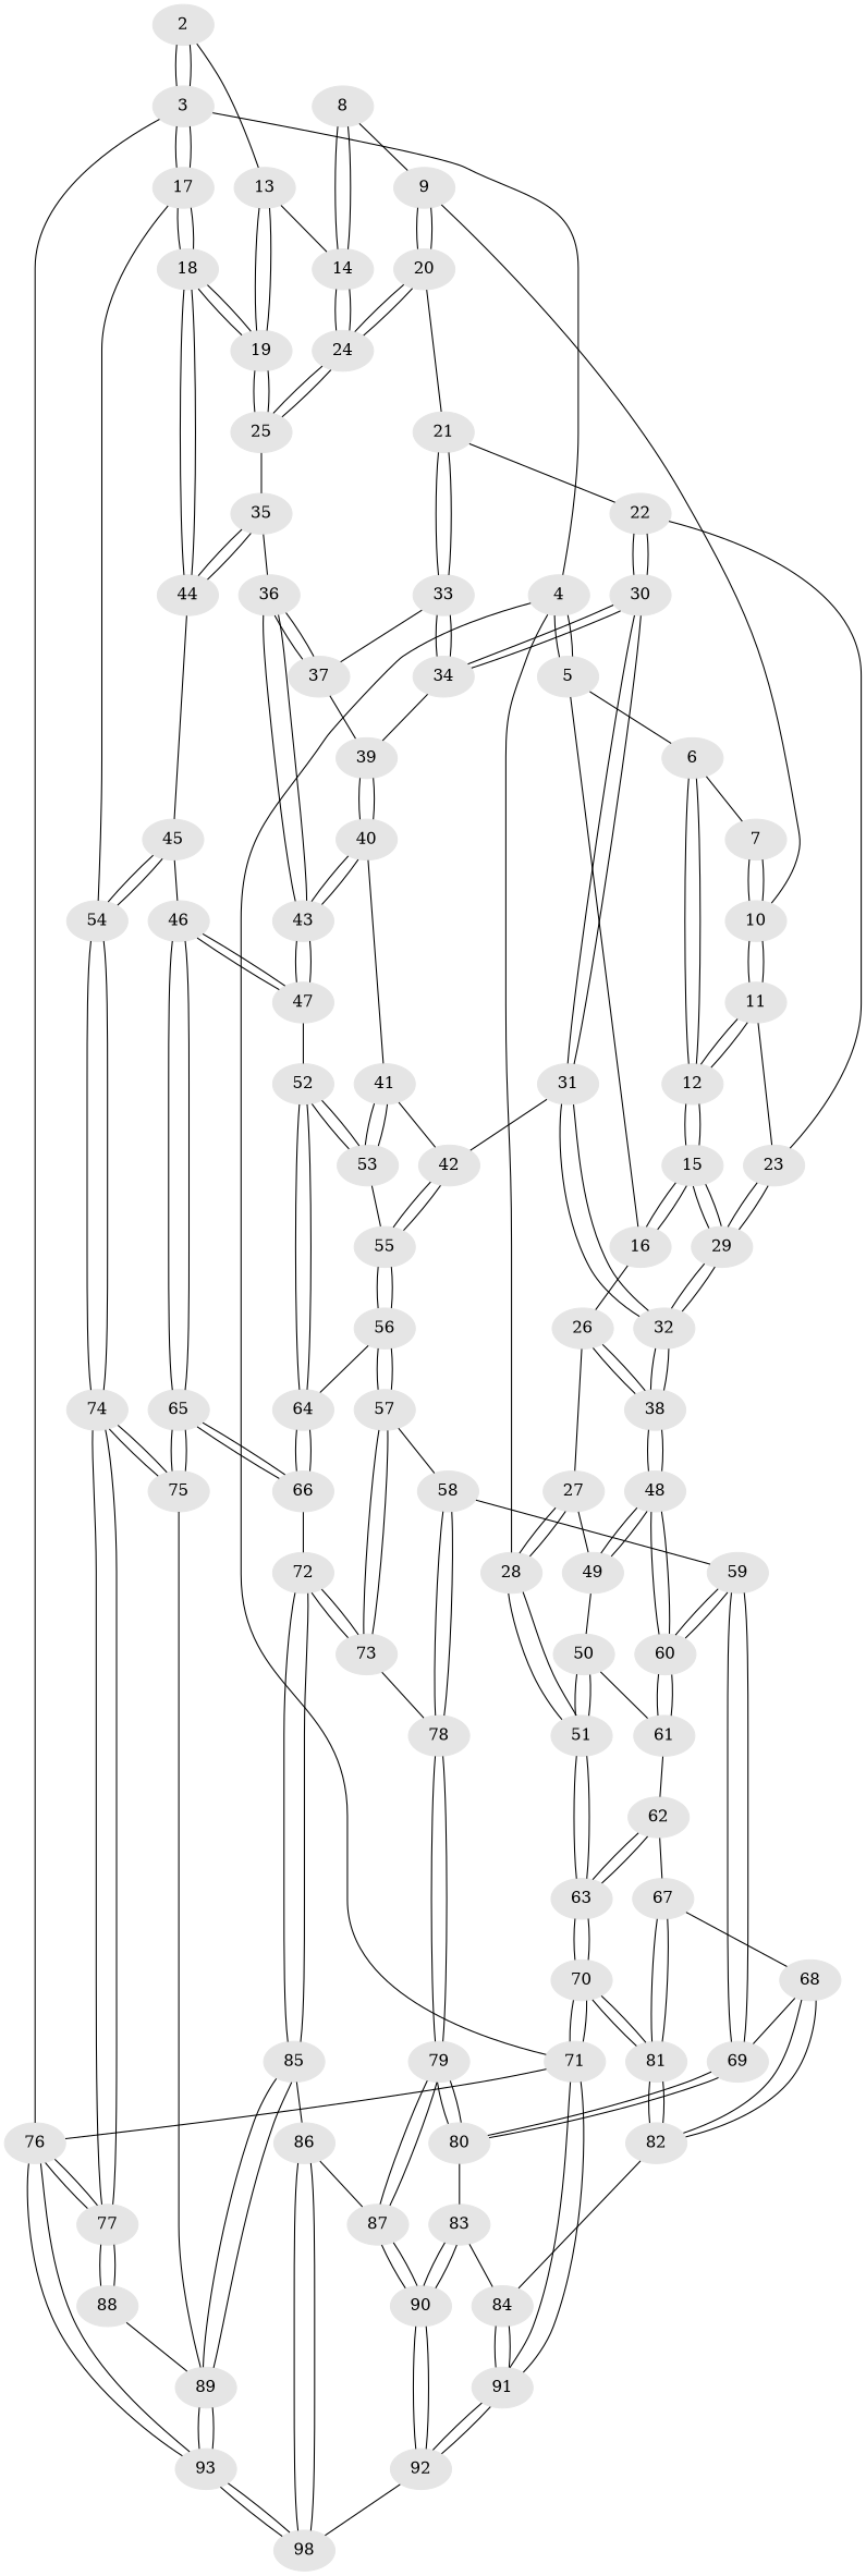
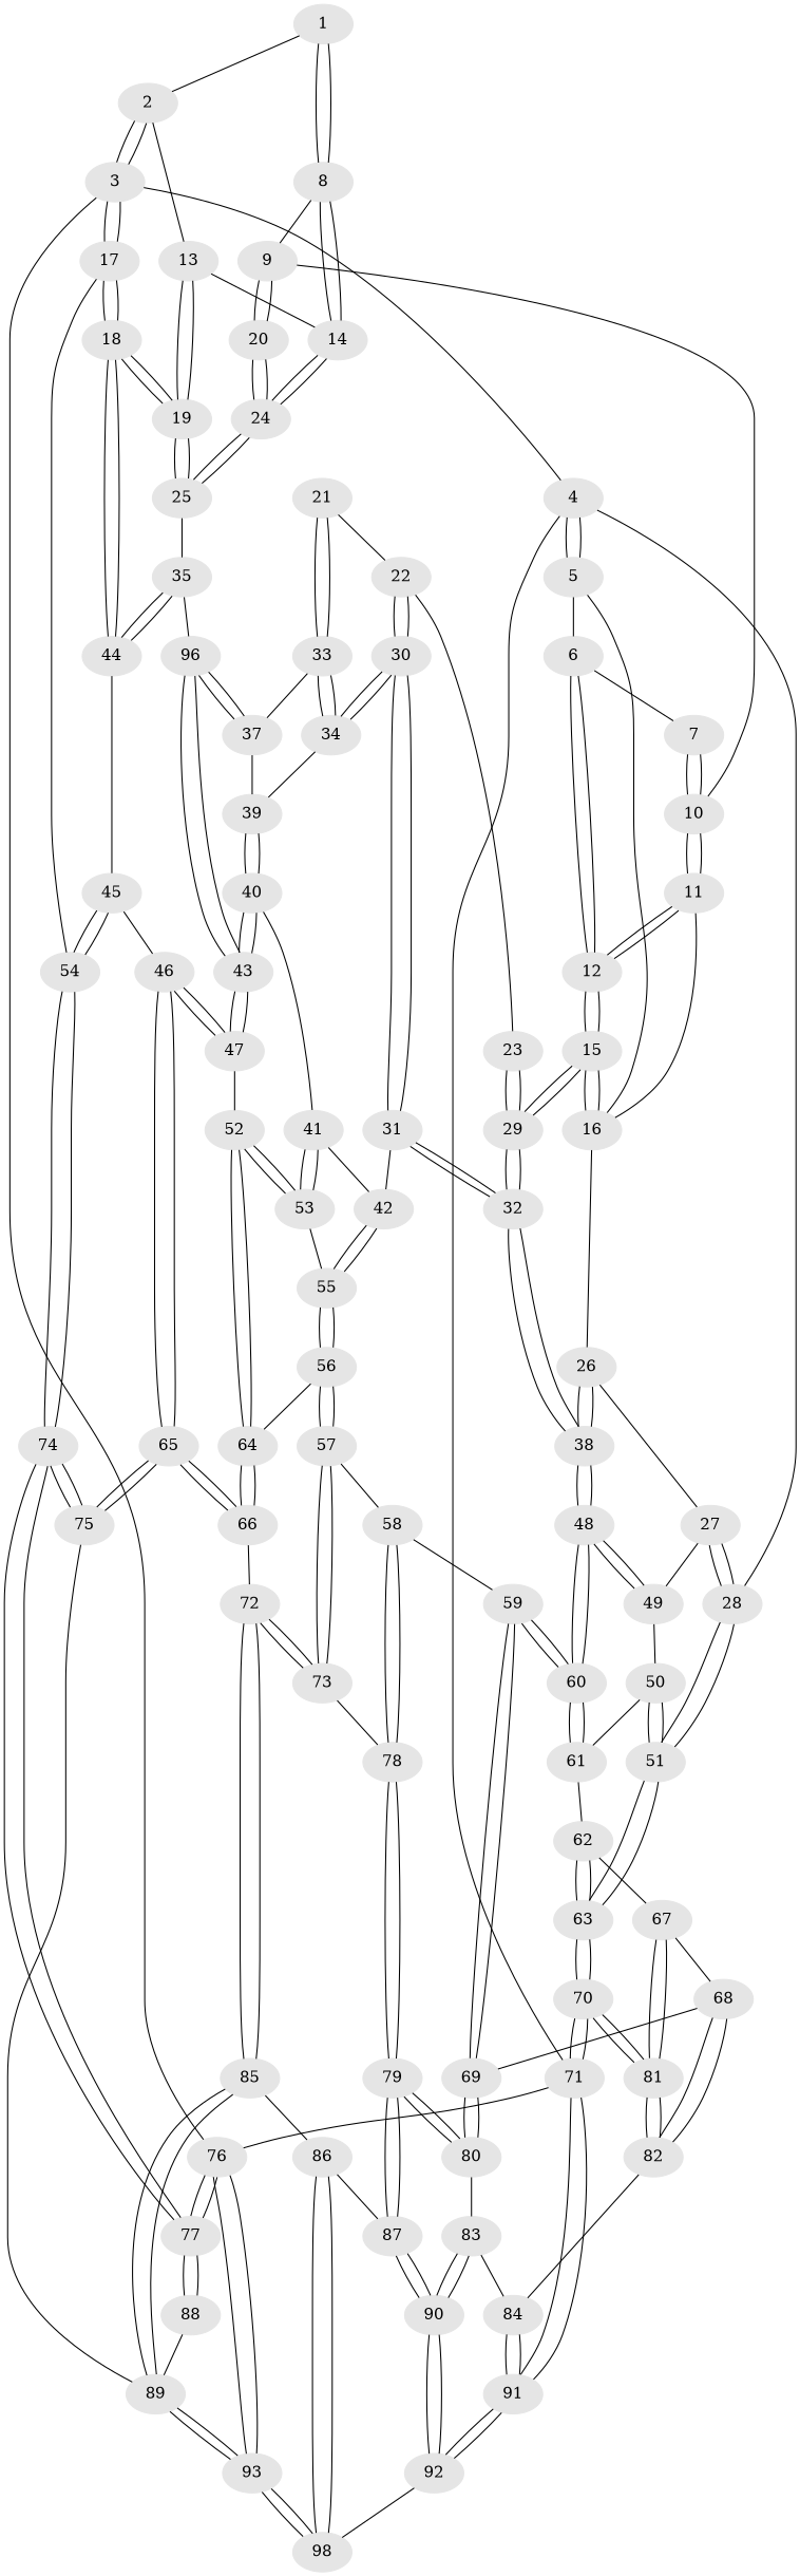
  graph {
    node [color=gray90 style=filled]
+   1
    2
    8
    3
    13
    9
    14
    4
    17
    76
    19
    5
    28
    71
    18
    54
    77
    93
    6
    16
    51
    91
    7
    12
    26
    10
    15
    11
    20
    24
    21
    23
    29
    25
    32
    27
    38
    44
    74
    45
    35
    22
    33
    30
    34
    37
    31
-   36
+   36 [label=96]
    49
    48
    50
    63
    42
    39
    55
    40
    43
    47
    60
    41
    53
    56
    52
    46
    65
    66
    75
    64
    61
    62
    70
    57
    58
    73
    59
    78
    69
    79
    80
    67
    68
    81
    72
    89
    85
    82
    84
    83
    92
    86
    88
    n92 [label=98]
    87
    90
+   1 -- 2
+   1 -- 8
+   1 -- 8
    2 -- 3
    2 -- 3
    2 -- 13
    8 -- 9
    8 -- 14
    8 -- 14
    3 -- 4
    3 -- 17
    3 -- 17
    3 -- 76
    13 -- 14
    13 -- 19
    13 -- 19
    9 -- 10
    9 -- 20
    9 -- 20
    14 -- 24
    14 -- 24
    4 -- 5
    4 -- 5
    4 -- 28
    4 -- 71
    17 -- 18
    17 -- 18
    17 -- 54
    76 -- 77
    76 -- 77
    76 -- 93
    76 -- 93
    19 -- 25
    19 -- 25
    5 -- 6
    5 -- 16
    28 -- 51
    28 -- 51
    71 -- 76
    71 -- 91
    71 -- 91
    18 -- 19
    18 -- 19
    18 -- 44
    18 -- 44
    54 -- 74
    54 -- 74
    77 -- 88
    77 -- 88
    93 -- n92
    93 -- n92
    6 -- 7
    6 -- 12
    6 -- 12
    16 -- 26
    51 -- 63
    51 -- 63
    91 -- 92
    91 -- 92
    7 -- 10
    7 -- 10
    12 -- 15
    12 -- 15
    26 -- 27
    26 -- 38
    26 -- 38
    10 -- 11
    10 -- 11
    15 -- 16
    15 -- 16
    15 -- 29
    15 -- 29
    11 -- 12
    11 -- 12
-   11 -- 23
+   11 -- 16
    20 -- 24
    20 -- 24
-   20 -- 21
    24 -- 25
    24 -- 25
    21 -- 22
    21 -- 33
    21 -- 33
    23 -- 29
    23 -- 29
    29 -- 32
    29 -- 32
    25 -- 35
    32 -- 38
    32 -- 38
    27 -- 28
    27 -- 28
    27 -- 49
    38 -- 48
    38 -- 48
    44 -- 45
    74 -- 77
    74 -- 77
    74 -- 75
    74 -- 75
    45 -- 54
    45 -- 54
    45 -- 46
    35 -- 44
    35 -- 44
    35 -- 36
    22 -- 23
    22 -- 30
    22 -- 30
    33 -- 34
    33 -- 34
    33 -- 37
    30 -- 34
    30 -- 34
    30 -- 31
    30 -- 31
    34 -- 39
    37 -- 39
    31 -- 32
    31 -- 32
    31 -- 42
    36 -- 37
    36 -- 37
    36 -- 43
    36 -- 43
    49 -- 50
    48 -- 49
    48 -- 49
    48 -- 60
    48 -- 60
    50 -- 51
    50 -- 51
    50 -- 61
    63 -- 70
    63 -- 70
    42 -- 55
    42 -- 55
    39 -- 40
    39 -- 40
    55 -- 56
    55 -- 56
    40 -- 43
    40 -- 43
    40 -- 41
    43 -- 47
    43 -- 47
    47 -- 52
    60 -- 61
    60 -- 61
    41 -- 42
    41 -- 53
    41 -- 53
    53 -- 55
    56 -- 64
    56 -- 57
    56 -- 57
    52 -- 53
    52 -- 53
    52 -- 64
    52 -- 64
    46 -- 47
    46 -- 47
    46 -- 65
    46 -- 65
    65 -- 66
    65 -- 66
    65 -- 75
    65 -- 75
    66 -- 72
    75 -- 89
    64 -- 66
    64 -- 66
    61 -- 62
    62 -- 63
    62 -- 63
    62 -- 67
    70 -- 71
    70 -- 71
    70 -- 81
    70 -- 81
    57 -- 58
    57 -- 73
    57 -- 73
    58 -- 59
    58 -- 78
    58 -- 78
    73 -- 78
    59 -- 60
    59 -- 60
    59 -- 69
    59 -- 69
    78 -- 79
    78 -- 79
    69 -- 80
    69 -- 80
    79 -- 80
    79 -- 80
    79 -- 87
    79 -- 87
    80 -- 83
    67 -- 68
    67 -- 81
    67 -- 81
    68 -- 69
    68 -- 82
    68 -- 82
    81 -- 82
    81 -- 82
    72 -- 73
    72 -- 73
    72 -- 85
    72 -- 85
    89 -- 93
    89 -- 93
    85 -- 89
    85 -- 89
    85 -- 86
    82 -- 84
    84 -- 91
    84 -- 91
    83 -- 84
    83 -- 90
    83 -- 90
    92 -- n92
    86 -- n92
    86 -- n92
    86 -- 87
    88 -- 89
    87 -- 90
    87 -- 90
    90 -- 92
    90 -- 92
  }
